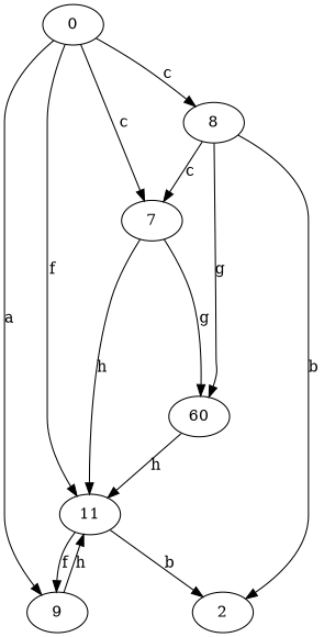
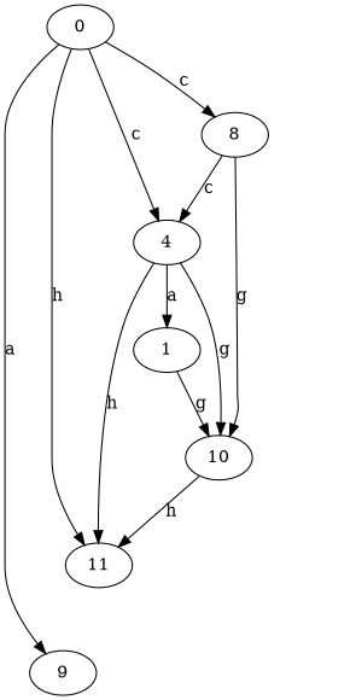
  strict digraph {
    0
-   4 [label=7]
+   4
    8
    9
    11
-   10 [label=60]
-   2
+   1
+   10
    0 -> 4 [label=c]
    0 -> 8 [label=c]
    0 -> 9 [label=a]
-   0 -> 11 [label=f]
+   0 -> 11 [label=h]
    4 -> 11 [label=h]
+   4 -> 1 [label=a]
    4 -> 10 [label=g]
    8 -> 4 [label=c]
    8 -> 10 [label=g]
-   8 -> 2 [label=b]
-   9 -> 11 [label=h]
-   11 -> 9 [label=f]
-   11 -> 2 [label=b]
+   1 -> 10 [label=g]
    10 -> 11 [label=h]
  }
